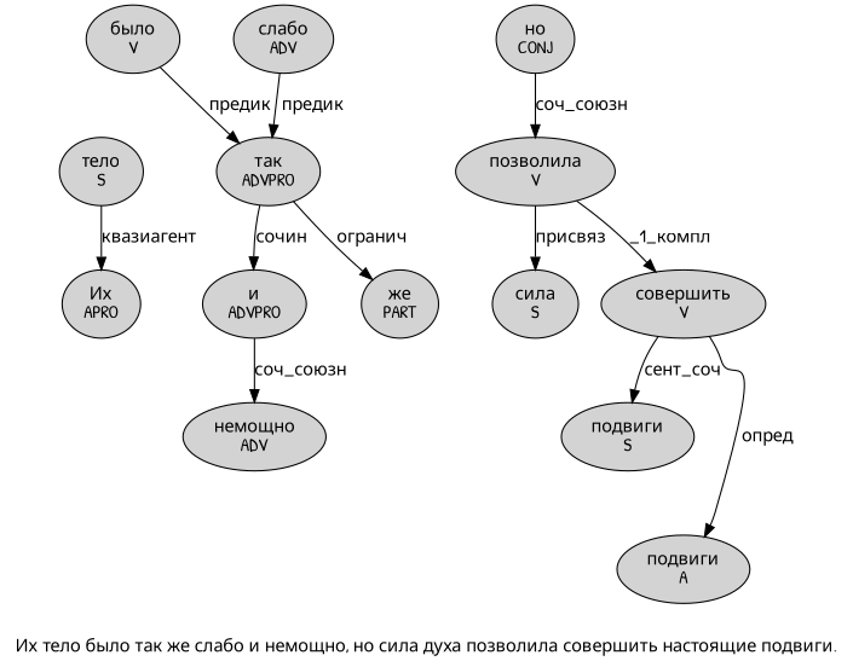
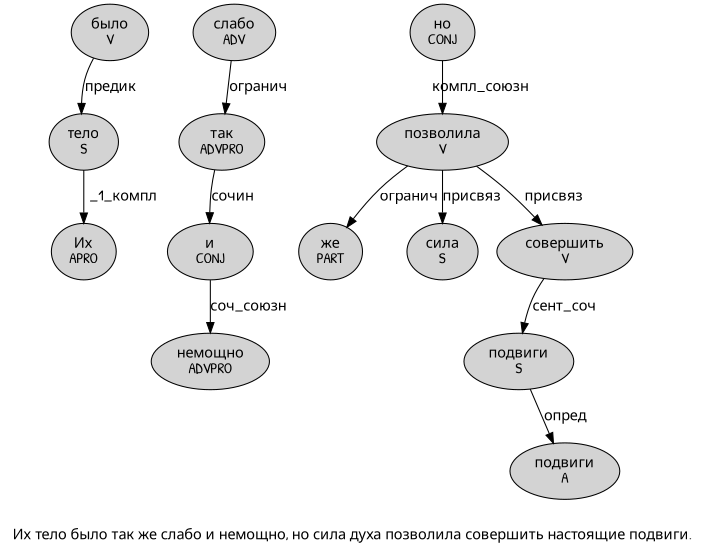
  digraph {
    fontname="Patrick Hand"
    label="Их тело было так же слабо и немощно, но сила духа позволила совершить настоящие подвиги."
    node [fillcolor=lightgray fontname="Patrick Hand" penwidth=1 shape=ellipse style=filled]
    edge [fontname="Patrick Hand"]
    n1 [label="Их\nAPRO"]
    n2 [label="тело\nS"]
    n3 [label="было\nV"]
    n4 [label="слабо\nADV"]
    n5 [label="так\nADVPRO"]
    n6 [label="но\nCONJ"]
    n7 [label="позволила\nV"]
    n8 [label="же\nPART"]
-   n9 [label="и\nADVPRO"]
-   n10 [label="немощно\nADV"]
+   n9 [label="и\nCONJ"]
+   n10 [label="немощно\nADVPRO"]
    n11 [label="сила\nS"]
    n12 [label="совершить\nV"]
    n13 [label="подвиги\nS"]
    n14 [label="подвиги\nA"]
-   n2 -> n1 [label="квазиагент"]
-   n3 -> n5 [label="предик"]
-   n4 -> n5 [label="предик"]
-   n5 -> n8 [label="огранич"]
+   n2 -> n1 [label="_1_компл"]
+   n3 -> n2 [label="предик"]
+   n4 -> n5 [label="огранич"]
+   n7 -> n8 [label="огранич"]
    n5 -> n9 [label="сочин"]
-   n6 -> n7 [label="соч_союзн"]
+   n6 -> n7 [label="компл_союзн"]
    n7 -> n11 [label="присвяз"]
-   n7 -> n12 [label="_1_компл"]
+   n7 -> n12 [label="присвяз"]
    n9 -> n10 [label="соч_союзн"]
    n12 -> n13 [label="сент_соч"]
-   n12 -> n14 [label="опред"]
+   n13 -> n14 [label="опред"]
  }
